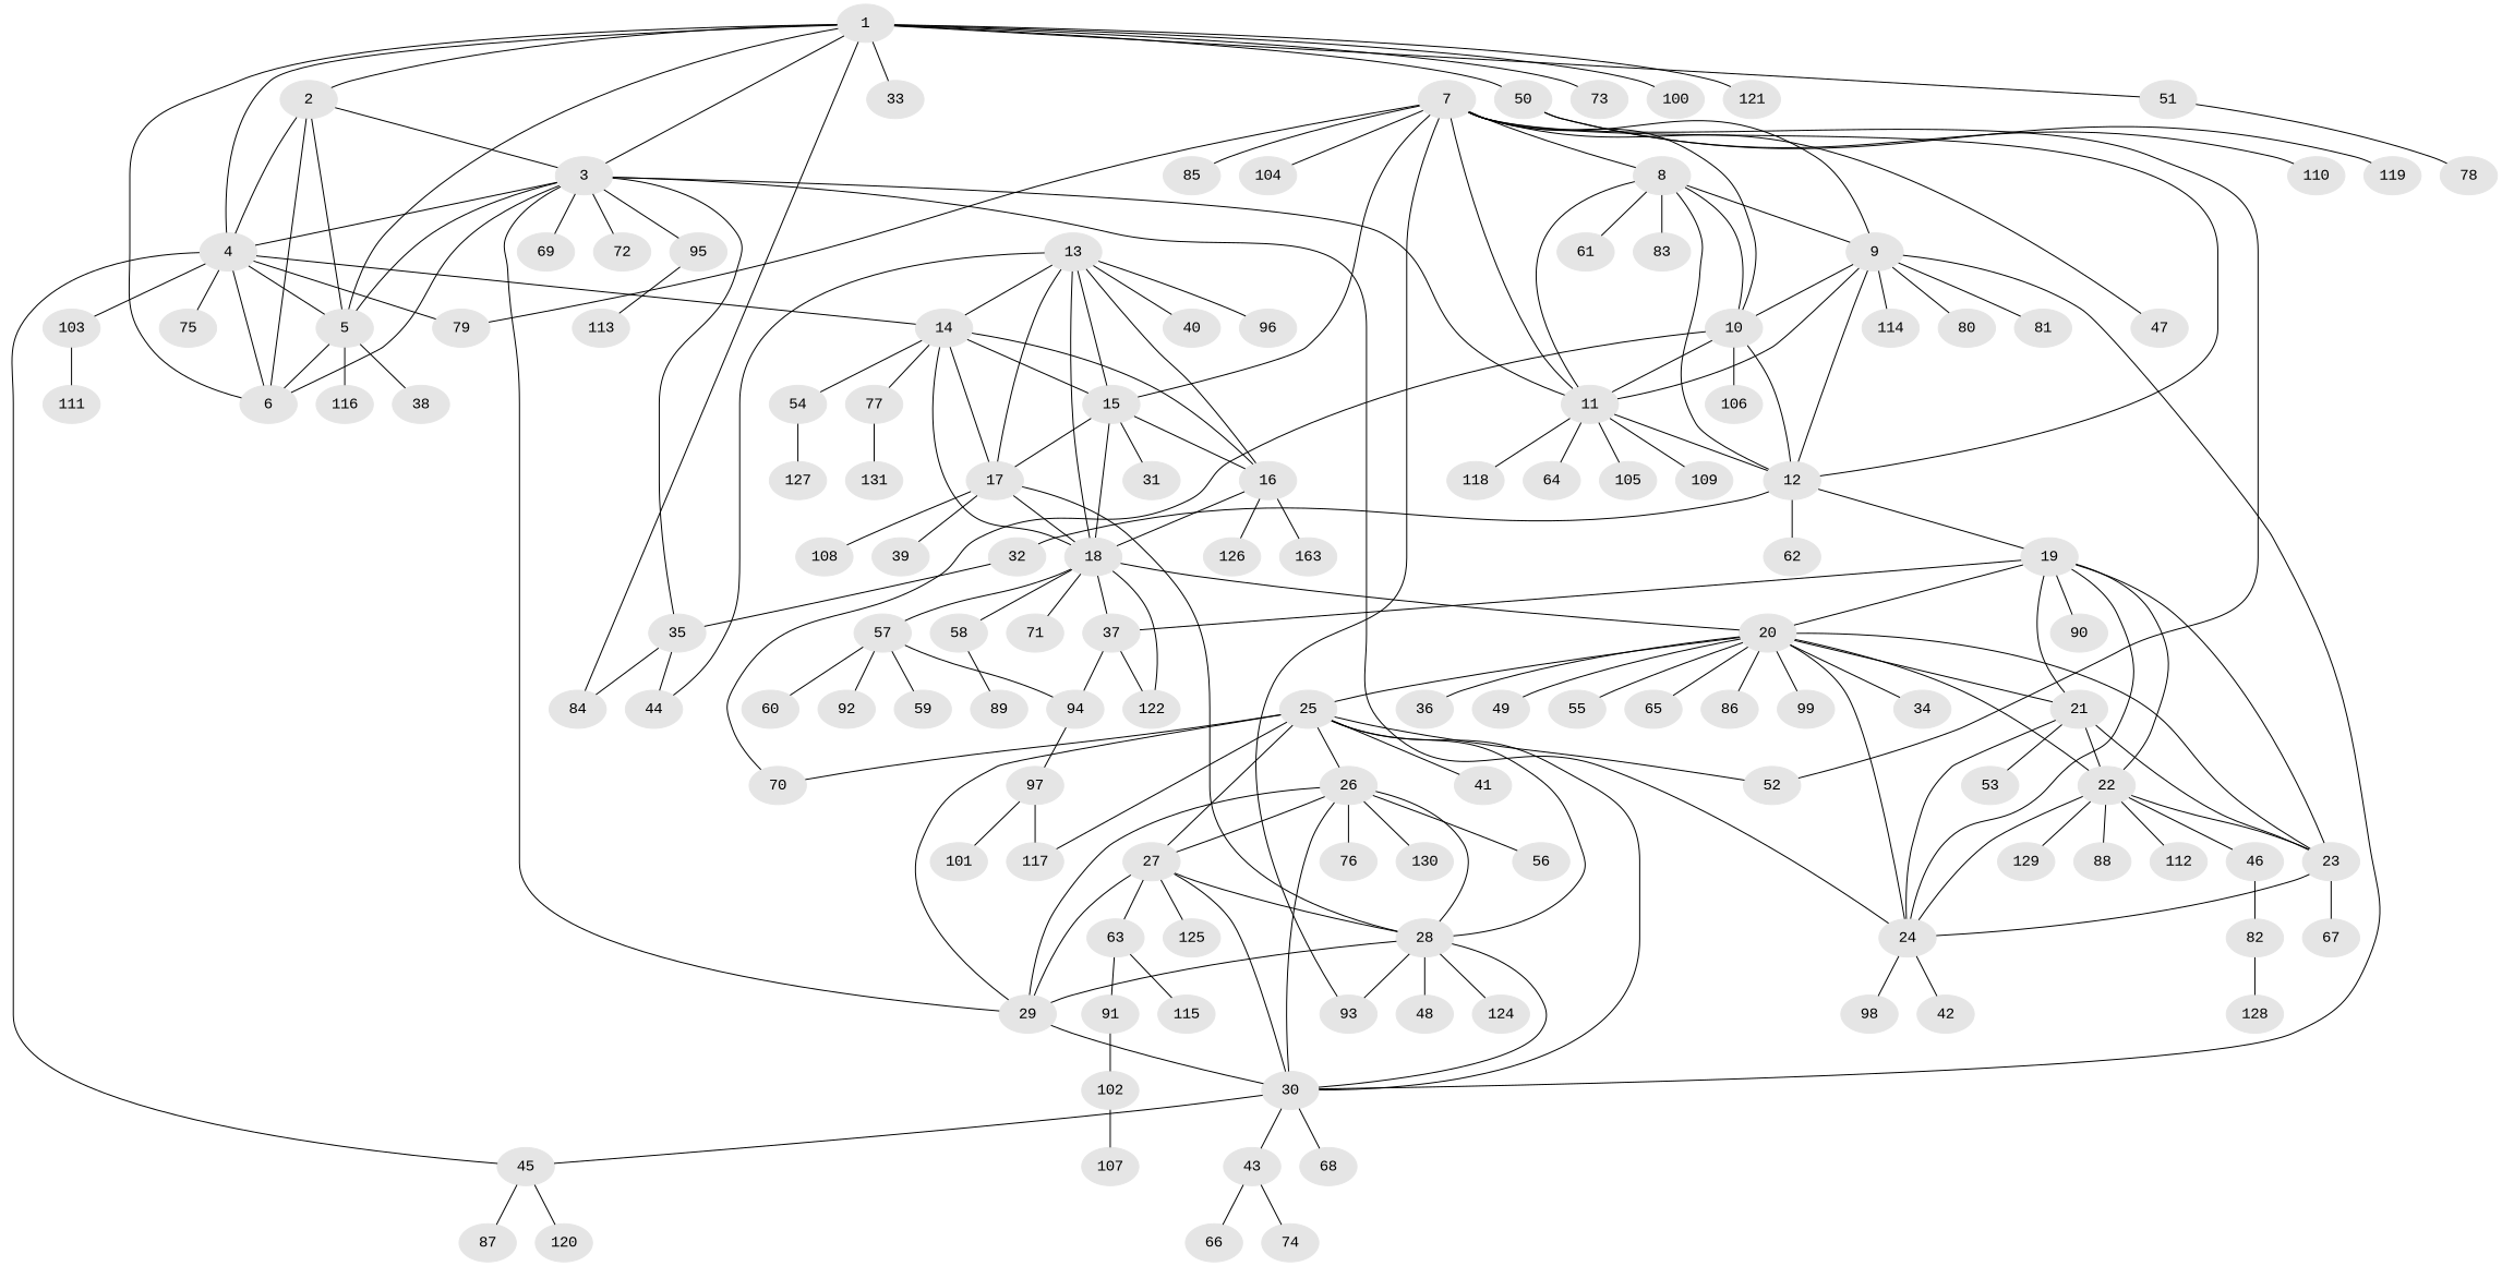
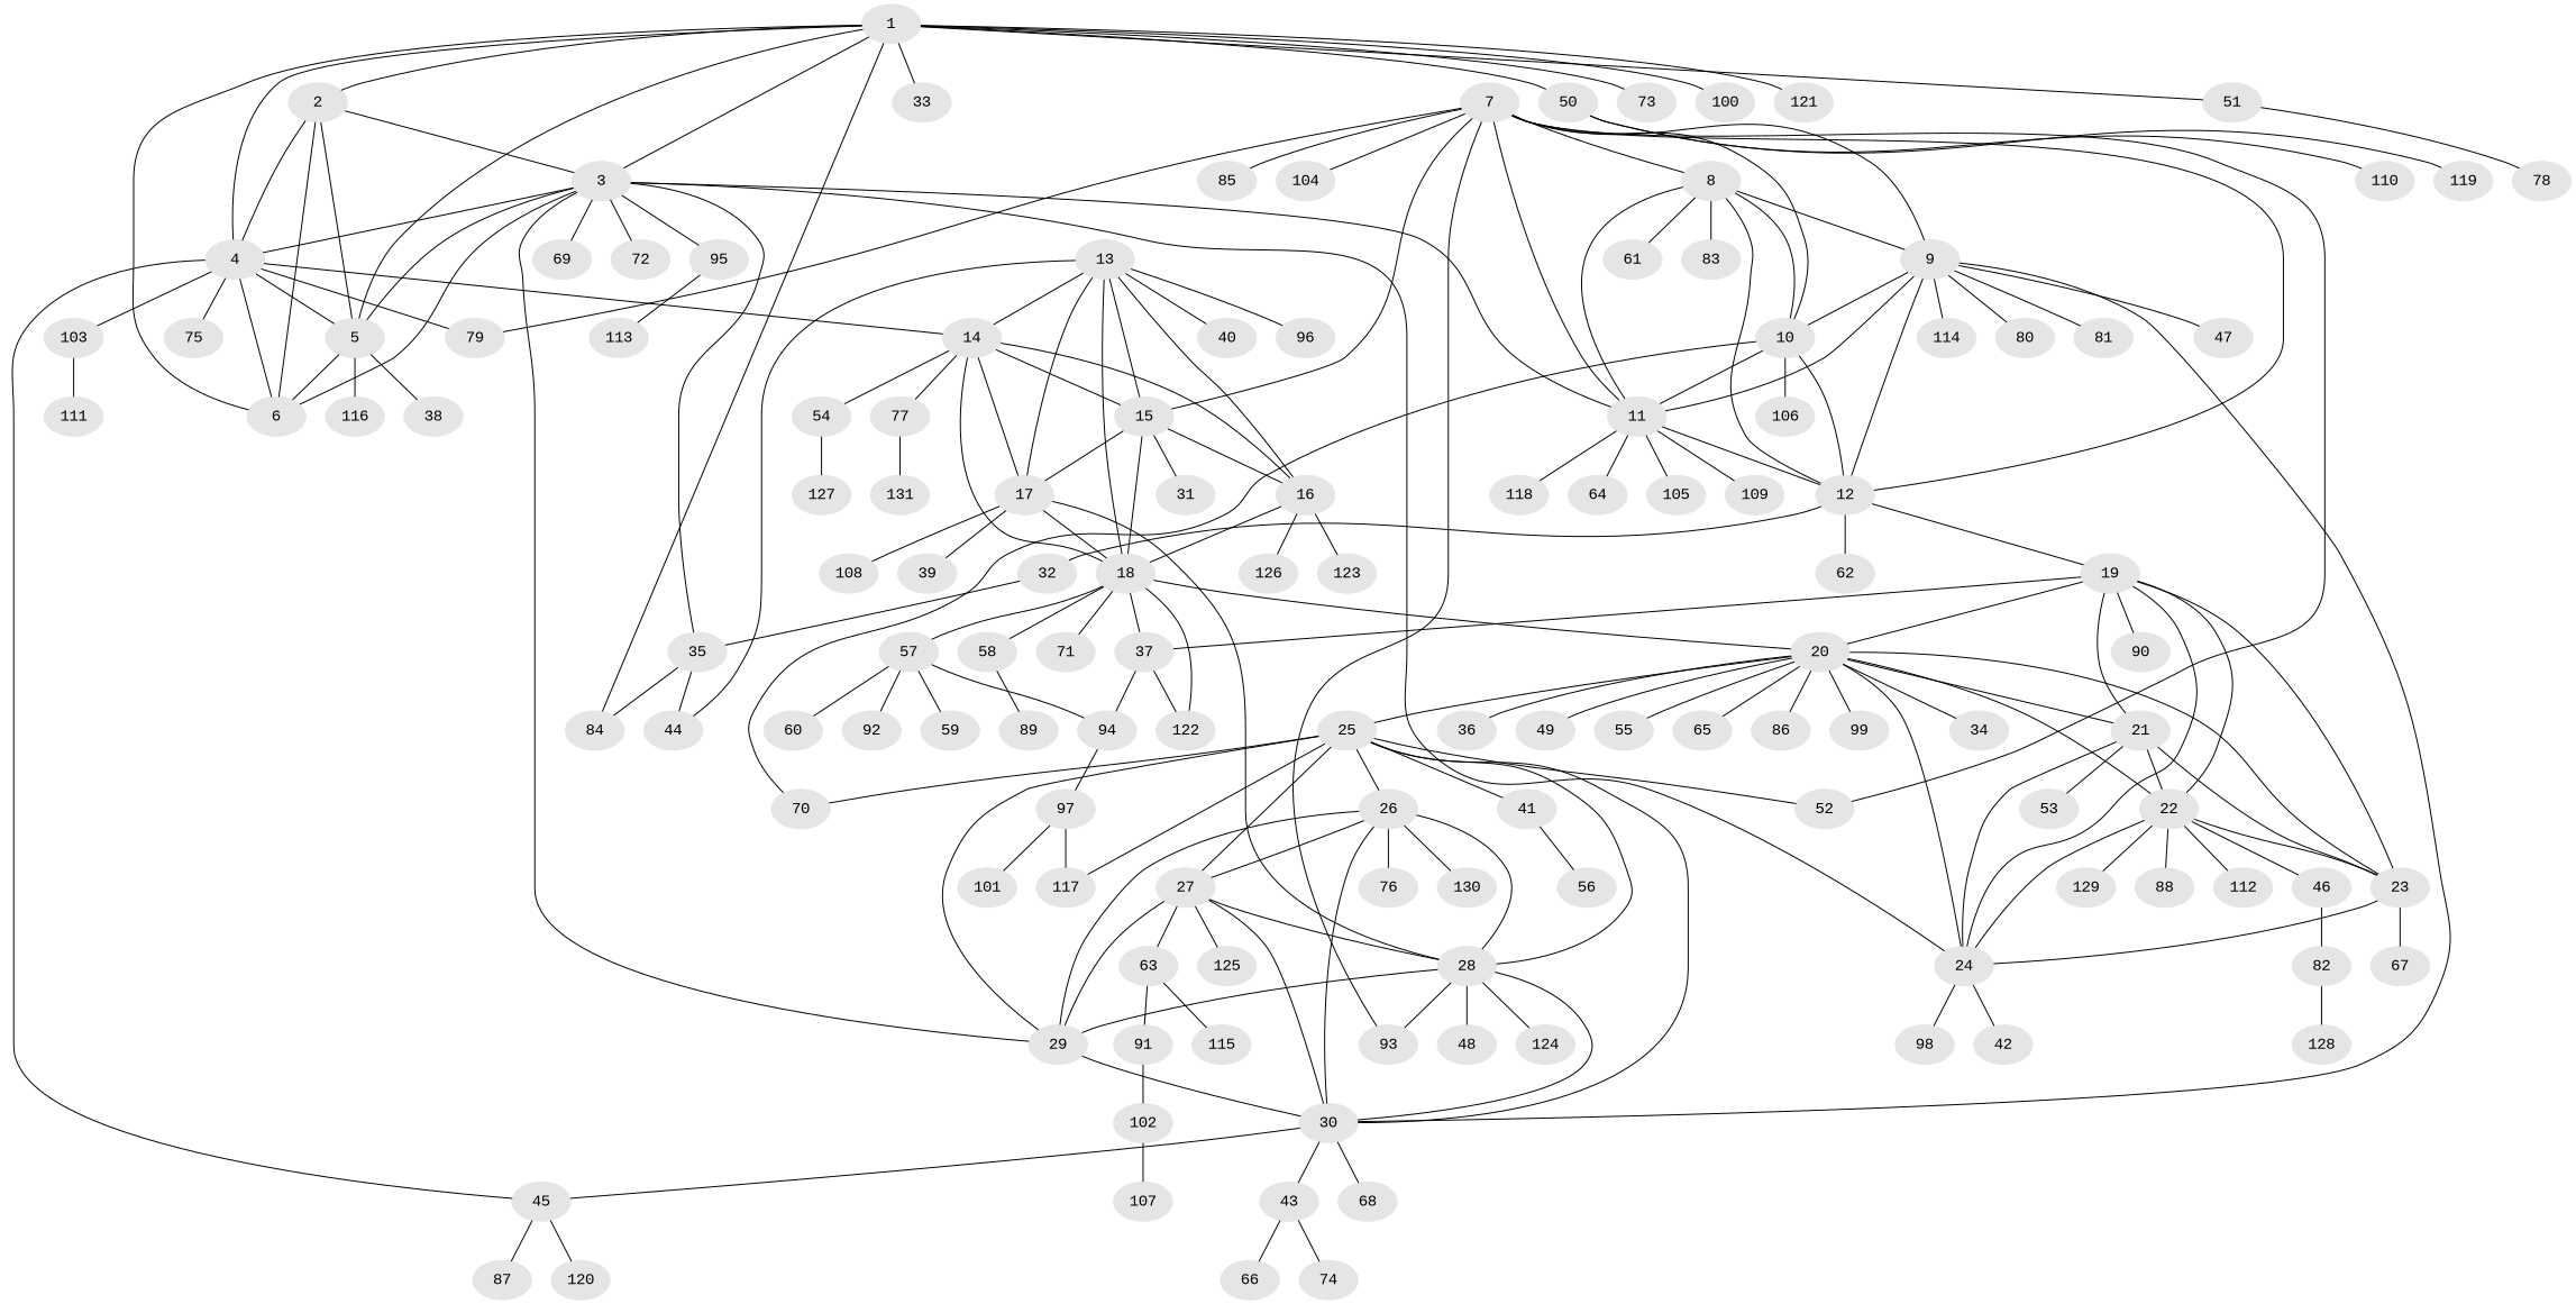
  graph {
    fontname="Liberation Mono"
    node [color=gray90 fontname="Liberation Mono" style=filled]
    edge [fontname="Liberation Mono"]
    1
    2
    3
    4
    5
    6
    33
    50
    51
    73
    84
    100
    121
    11
    24
    29
    35
    69
    72
    95
    14
    45
    75
    79
    103
    38
    116
    110
    119
    78
    12
    64
    105
    109
    118
    42
    98
    30
    44
    113
    15
    16
    17
    18
    54
    77
    87
    120
    111
    7
    8
    9
    10
    47
    52
    85
    93
    104
    61
    83
    80
    81
    114
    70
    106
    19
    32
    62
    31
    43
    68
    20
    37
    21
    22
    23
    90
    13
    40
    96
-   123 [label=163]
+   123
    126
    28
    39
    108
    57
    58
    71
    122
    127
    131
    48
    124
    25
    34
    36
    49
    55
    65
    86
    99
    94
    59
    60
    92
    89
    53
    46
    88
    112
    129
    67
    26
    27
    41
    117
    82
    56
    76
    130
    63
    125
    91
    115
    66
    74
    97
    128
    102
    107
    101
    1 -- 2
    1 -- 3
    1 -- 4
    1 -- 5
    1 -- 6
    1 -- 33
    1 -- 50
    1 -- 51
    1 -- 73
    1 -- 84
    1 -- 100
    1 -- 121
    2 -- 3
    2 -- 4
    2 -- 5
    2 -- 6
    3 -- 4
    3 -- 5
    3 -- 6
    3 -- 11
    3 -- 24
    3 -- 29
    3 -- 35
    3 -- 69
    3 -- 72
    3 -- 95
    4 -- 5
    4 -- 6
    4 -- 14
    4 -- 45
    4 -- 75
    4 -- 79
    4 -- 103
    5 -- 6
    5 -- 38
    5 -- 116
    50 -- 110
    50 -- 119
    51 -- 78
    11 -- 12
    11 -- 64
    11 -- 105
    11 -- 109
    11 -- 118
    24 -- 42
    24 -- 98
    29 -- 30
    35 -- 84
    35 -- 44
    95 -- 113
    14 -- 15
    14 -- 16
    14 -- 17
    14 -- 18
    14 -- 54
    14 -- 77
    45 -- 87
    45 -- 120
    103 -- 111
    12 -- 19
    12 -- 32
    12 -- 62
    30 -- 45
    30 -- 43
    30 -- 68
    15 -- 16
    15 -- 17
    15 -- 18
    15 -- 31
    16 -- 18
    16 -- 123
    16 -- 126
    17 -- 18
    17 -- 28
    17 -- 39
    17 -- 108
    18 -- 20
    18 -- 37
    18 -- 57
    18 -- 58
    18 -- 71
    18 -- 122
    54 -- 127
    77 -- 131
    7 -- 11
    7 -- 79
    7 -- 12
    7 -- 15
    7 -- 8
    7 -- 9
    7 -- 10
-   7 -- 47
+   9 -- 47
    7 -- 52
    7 -- 85
    7 -- 93
    7 -- 104
    8 -- 11
    8 -- 12
    8 -- 9
    8 -- 10
    8 -- 61
    8 -- 83
    9 -- 11
    9 -- 12
    9 -- 30
    9 -- 10
    9 -- 80
    9 -- 81
    9 -- 114
    10 -- 11
    10 -- 12
    10 -- 70
    10 -- 106
    19 -- 24
    19 -- 20
    19 -- 37
    19 -- 21
    19 -- 22
    19 -- 23
    19 -- 90
    32 -- 35
    43 -- 66
    43 -- 74
    20 -- 24
    20 -- 21
    20 -- 22
    20 -- 23
    20 -- 25
    20 -- 34
    20 -- 36
    20 -- 49
    20 -- 55
    20 -- 65
    20 -- 86
    20 -- 99
    37 -- 122
    37 -- 94
    21 -- 24
    21 -- 22
    21 -- 23
    21 -- 53
    22 -- 24
    22 -- 23
    22 -- 46
    22 -- 88
    22 -- 112
    22 -- 129
    23 -- 24
    23 -- 67
    13 -- 14
    13 -- 44
    13 -- 15
    13 -- 16
    13 -- 17
    13 -- 18
    13 -- 40
    13 -- 96
    28 -- 29
    28 -- 30
    28 -- 93
    28 -- 48
    28 -- 124
    57 -- 94
    57 -- 59
    57 -- 60
    57 -- 92
    58 -- 89
    25 -- 29
    25 -- 30
    25 -- 52
    25 -- 70
    25 -- 28
    25 -- 26
    25 -- 27
    25 -- 41
    25 -- 117
    94 -- 97
    46 -- 82
    26 -- 29
    26 -- 30
    26 -- 28
    26 -- 27
-   26 -- 56
+   41 -- 56
    26 -- 76
    26 -- 130
    27 -- 29
    27 -- 30
    27 -- 28
    27 -- 63
    27 -- 125
    82 -- 128
    63 -- 91
    63 -- 115
    91 -- 102
    97 -- 117
    97 -- 101
    102 -- 107
  }
